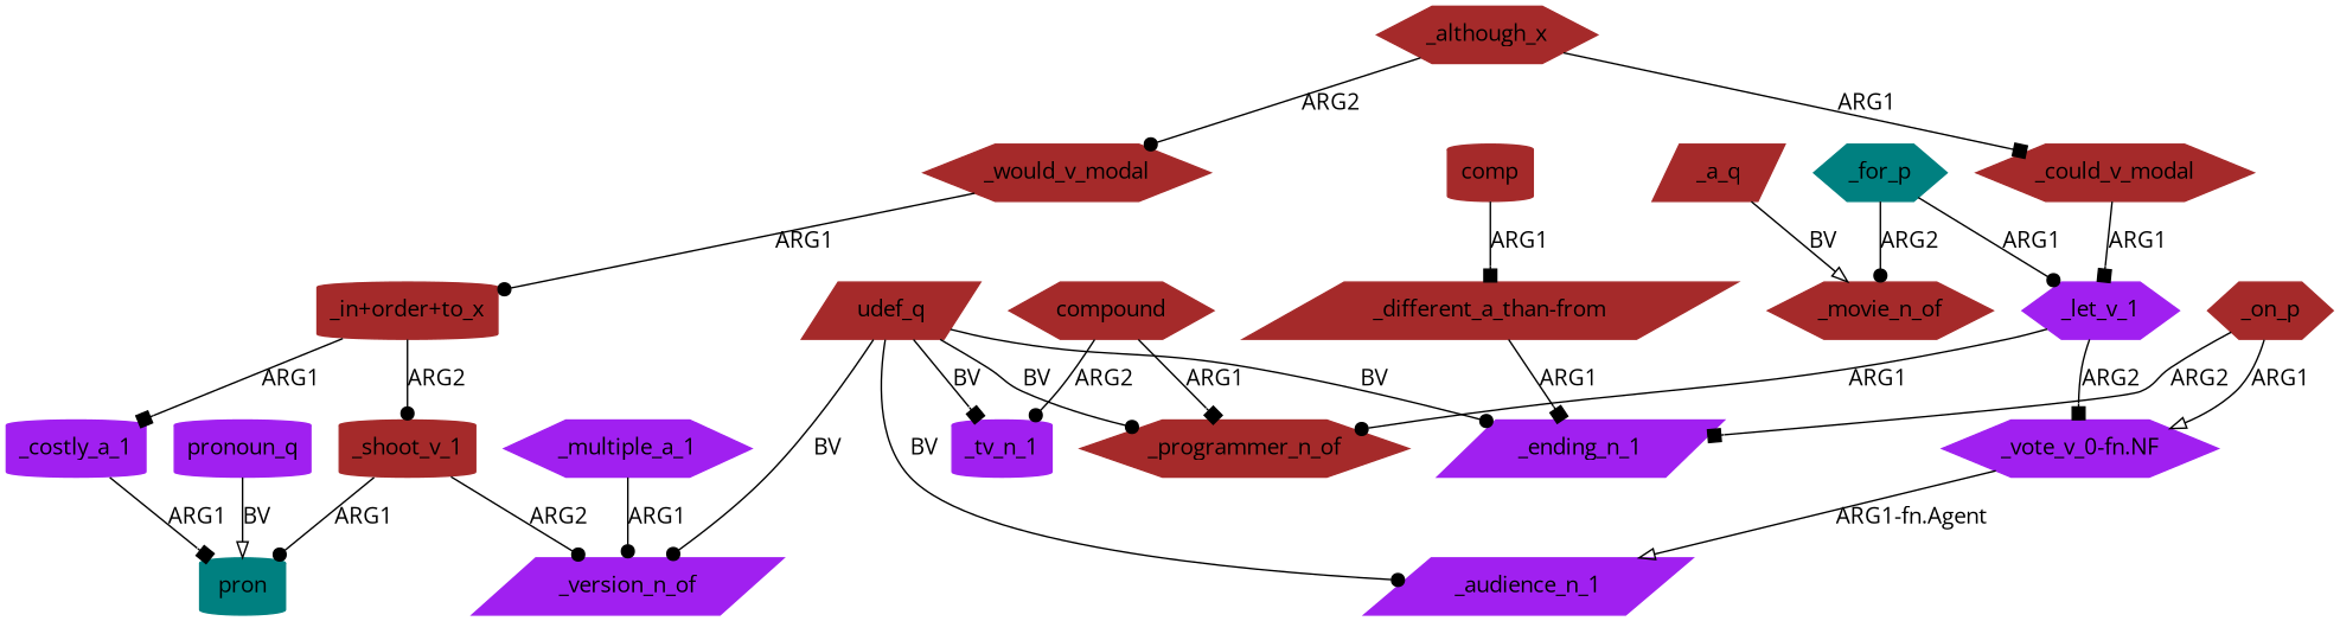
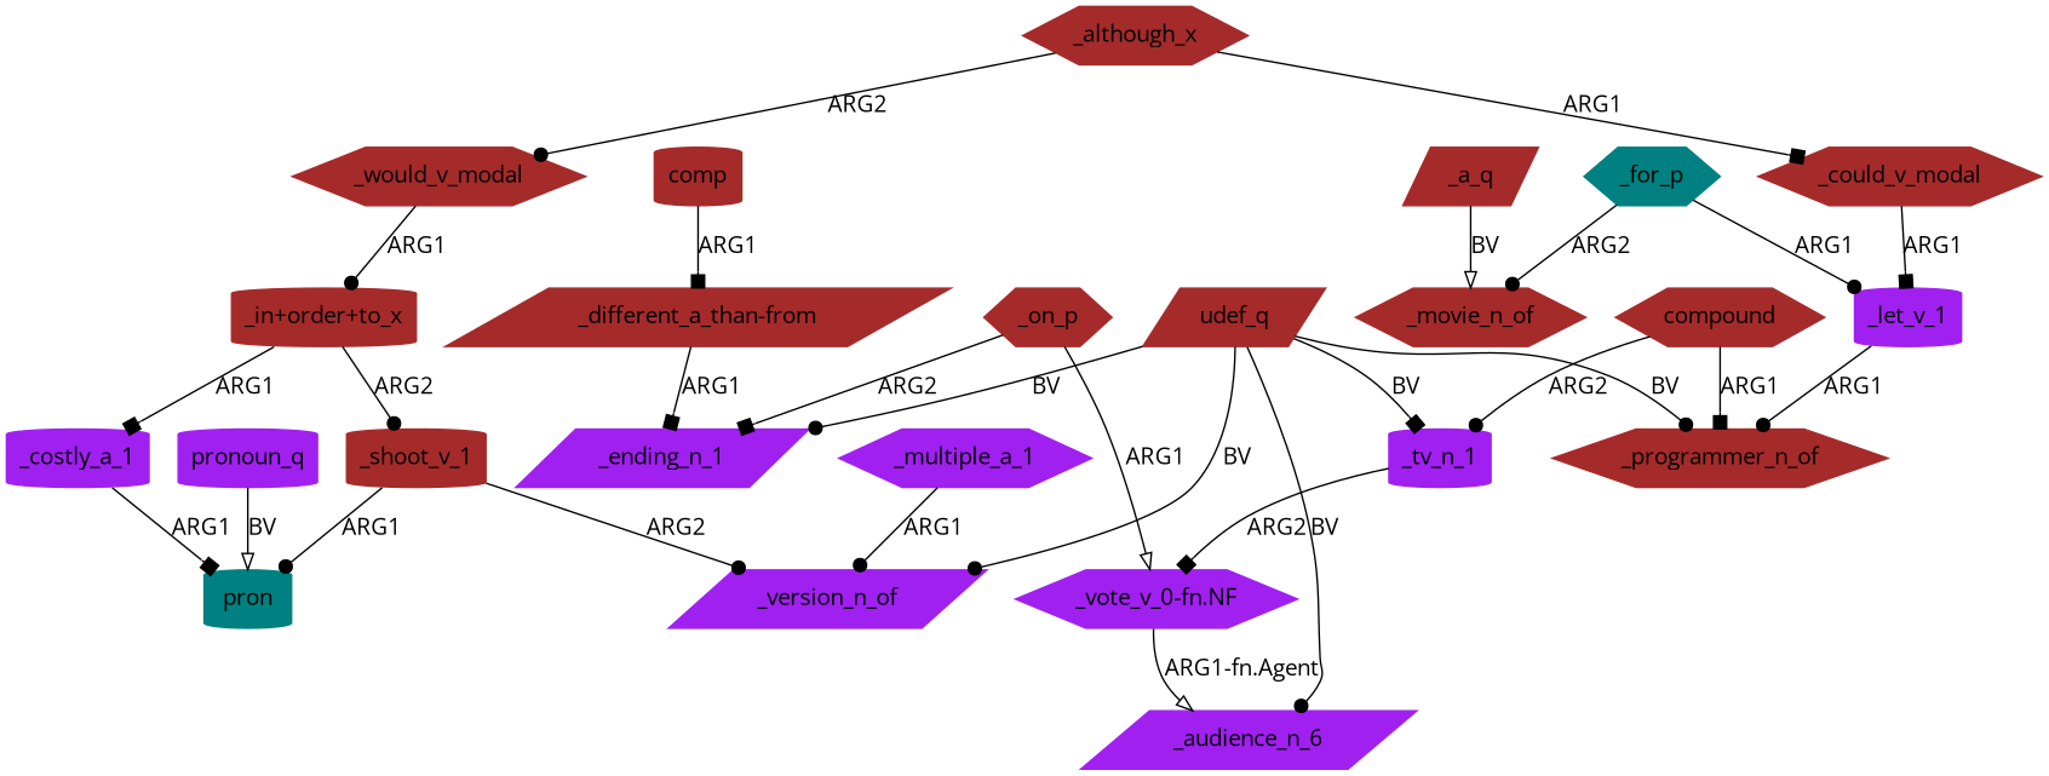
  digraph {
    fontname="Open Sans"
    node [color=brown fontname="Open Sans" shape=hexagon style=filled]
    edge [arrowhead=dot fontname="Open Sans"]
    _shoot_v_1 [shape=cylinder]
    pron [color=teal shape=cylinder]
    _version_n_of [color=purple shape=parallelogram]
    udef_q [shape=parallelogram]
-   _audience_n_1 [color=purple shape=parallelogram]
+   _audience_n_1 [color=purple shape=parallelogram label=_audience_n_6]
    _ending_n_1 [color=purple shape=parallelogram]
    _tv_n_1 [color=purple shape=cylinder]
    _programmer_n_of
    _a_q [shape=parallelogram]
    _movie_n_of
    _on_p
    n12 [color=purple label="_vote_v_0-fn.NF"]
    _costly_a_1 [color=purple shape=cylinder]
    compound
    _although_x
    _could_v_modal
    _would_v_modal
-   _let_v_1 [color=purple]
+   _let_v_1 [color=purple shape=cylinder]
    "_in+order+to_x" [shape=cylinder]
    _for_p [color=teal]
    pronoun_q [color=purple shape=cylinder]
    "_different_a_than-from" [shape=parallelogram]
    comp [shape=cylinder]
    _multiple_a_1 [color=purple]
    _shoot_v_1 -> pron [label=ARG1]
    _shoot_v_1 -> _version_n_of [label=ARG2]
    udef_q -> _version_n_of [label=BV]
    udef_q -> _audience_n_1 [label=BV]
    udef_q -> _ending_n_1 [label=BV]
    udef_q -> _tv_n_1 [arrowhead=box label=BV]
    udef_q -> _programmer_n_of [label=BV]
    _a_q -> _movie_n_of [arrowhead=onormal label=BV]
    _on_p -> _ending_n_1 [arrowhead=box label=ARG2]
    _on_p -> n12 [arrowhead=onormal label=ARG1]
    n12 -> _audience_n_1 [arrowhead=onormal label="ARG1-fn.Agent"]
    _costly_a_1 -> pron [arrowhead=box label=ARG1]
    compound -> _tv_n_1 [label=ARG2]
    compound -> _programmer_n_of [arrowhead=box label=ARG1]
    _although_x -> _could_v_modal [arrowhead=box label=ARG1]
    _although_x -> _would_v_modal [label=ARG2]
    _could_v_modal -> _let_v_1 [arrowhead=box label=ARG1]
    _would_v_modal -> "_in+order+to_x" [label=ARG1]
    _let_v_1 -> _programmer_n_of [label=ARG1]
-   _let_v_1 -> n12 [arrowhead=box label=ARG2]
+   _tv_n_1 -> n12 [arrowhead=box label=ARG2]
    "_in+order+to_x" -> _shoot_v_1 [label=ARG2]
    "_in+order+to_x" -> _costly_a_1 [arrowhead=box label=ARG1]
    _for_p -> _movie_n_of [label=ARG2]
    _for_p -> _let_v_1 [label=ARG1]
    pronoun_q -> pron [arrowhead=onormal label=BV]
    "_different_a_than-from" -> _ending_n_1 [arrowhead=box label=ARG1]
    comp -> "_different_a_than-from" [arrowhead=box label=ARG1]
    _multiple_a_1 -> _version_n_of [label=ARG1]
  }
